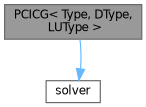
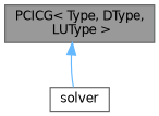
  digraph {
    node [color=gray40 fontname=Helvetica fontsize=10 shape=box style=filled]
    n1 [fillcolor=grey60 fontcolor=black height=0.2 label="PCICG\< Type, DType,\l LUType \>" width=0.4]
    n2 [fillcolor=white height=0.2 label=solver width=0.4]
-   n2 -> n1 [color=steelblue1 dir=back fontname=Helvetica fontsize=10 labelfontname=Helvetica labelfontsize=10 style=solid]
+   n1 -> n2 [color=steelblue1 dir=back fontname=Helvetica fontsize=10 labelfontname=Helvetica labelfontsize=10 style=solid]
  }
